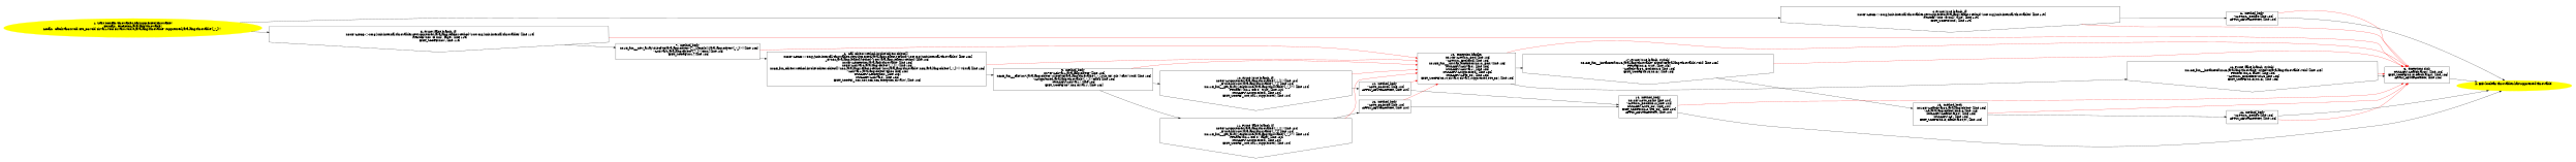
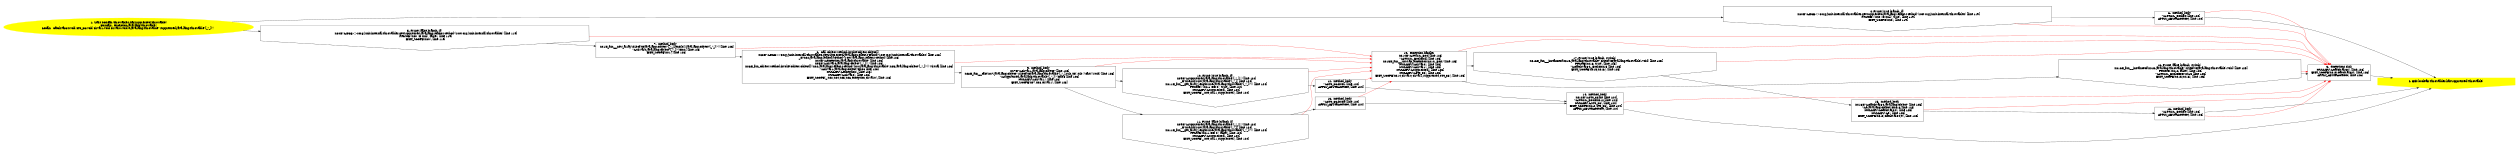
  digraph {
    rankdir=LR
    node [shape=box]
    n1 [color=yellow label="1: Start boolean Throwables.hasSuppressed(Throwable)\nFormals:  exception:java.lang.Throwable*\nLocals:  CatchVar34:void $T0_33:void $irvar1:void $irvar0:void e:java.lang.Throwable* suppressed:java.lang.Throwable*[_*_](*) \n  " style=filled shape=""]
    n2 [label="4: Prune (true branch, if) \n   n$0=*&#GB<>$org.junit.internal.Throwables.getSuppressed:java.lang.reflect.Method*(root org.junit.internal.Throwables) [line 119]\n  PRUNE(!(n$0 != null), true); [line 119]\n  EXIT_SCOPE(n$0); [line 119]\n " shape=invhouse]
    n3 [label="5: Prune (false branch, if) \n   n$0=*&#GB<>$org.junit.internal.Throwables.getSuppressed:java.lang.reflect.Method*(root org.junit.internal.Throwables) [line 119]\n  PRUNE((n$0 != null), false); [line 119]\n  EXIT_SCOPE(n$0); [line 119]\n " shape=invhouse]
    n4 [label="3:  exceptions sink \n   NULLIFY(&CatchVar34); [line 126]\n  EXIT_SCOPE(n$15,CatchVar34); [line 126]\n  APPLY_ABSTRACTION; [line 126]\n "]
    n5 [label="6:  method_body \n   *&return:_Bool=0 [line 120]\n  APPLY_ABSTRACTION; [line 120]\n "]
    n6 [label="7:  method_body \n   n$1=_fun___new_array(sizeof(t=java.lang.Object*[_*_];len=[0]):java.lang.Object*[_*_](*)) [line 123]\n  *&$irvar0:java.lang.Object*[_*_](*)=n$1 [line 123]\n  EXIT_SCOPE(n$1); [line 123]\n "]
-   n7 [color=yellow label="2: Exit boolean Throwables.hasSuppressed(Throwable) \n  " style=filled shape=""]
+   n7 [color=yellow label="2: Exit boolean Throwables.hasSuppressed(Throwable) \n  " style=filled shape=invhouse]
    n8 [label="8:  Call Object Method.invoke(Object,Object[]) \n   n$2=*&#GB<>$org.junit.internal.Throwables.getSuppressed:java.lang.reflect.Method*(root org.junit.internal.Throwables) [line 123]\n  _=*n$2:java.lang.reflect.Method*(root java.lang.reflect.Method) [line 123]\n  n$4=*&exception:java.lang.Throwable* [line 123]\n  n$5=*&$irvar0:java.lang.Object*[_*_](*) [line 123]\n  n$6=_fun_Object Method.invoke(Object,Object[])(n$2:java.lang.reflect.Method*,n$4:java.lang.Throwable*,n$5:java.lang.Object*[_*_](*)) virtual [line 123]\n  *&$irvar1:java.lang.Object*=n$6 [line 123]\n  NULLIFY(&exception); [line 123]\n  NULLIFY(&$irvar0); [line 123]\n  EXIT_SCOPE(_,n$2,n$4,n$5,n$6,exception,$irvar0); [line 123]\n "]
    n9 [label="19:  exception handler \n   n$14=*&return:_Bool [line 125]\n  *&return:_Bool=null [line 125]\n  n$15=_fun___unwrap_exception(n$14:_Bool) [line 125]\n  NULLIFY(&$irvar0); [line 125]\n  NULLIFY(&$irvar1); [line 125]\n  NULLIFY(&suppressed); [line 125]\n  NULLIFY(&$T0_33); [line 125]\n  EXIT_SCOPE(n$14,$irvar0,$irvar1,suppressed,$T0_33); [line 125]\n "]
    n10 [label="9:  method_body \n   n$7=*&$irvar1:java.lang.Object* [line 123]\n  n$8=_fun___cast(n$7:java.lang.Object*,sizeof(t=java.lang.Throwable*[_*_];sub_t=( sub )(cast)):void) [line 123]\n  *&suppressed:java.lang.Throwable*[_*_](*)=n$8 [line 123]\n  NULLIFY(&$irvar1); [line 123]\n  EXIT_SCOPE(n$7,n$8,$irvar1); [line 123]\n "]
    n11 [label="17: Prune (true branch, switch) \n   n$16=_fun___instanceof(n$15:java.lang.Throwable*,sizeof(t=java.lang.Throwable):void) [line 125]\n  PRUNE(n$16, true); [line 125]\n  *&CatchVar34:_Bool=n$15 [line 125]\n  EXIT_SCOPE(n$15,n$16); [line 125]\n " shape=invhouse]
    n12 [label="18: Prune (false branch, switch) \n   n$16=_fun___instanceof(n$15:java.lang.Throwable*,sizeof(t=java.lang.Throwable):void) [line 125]\n  PRUNE(!n$16, false); [line 125]\n  *&return:_Bool=EXN n$15 [line 125]\n  EXIT_SCOPE(n$15,n$16); [line 125]\n " shape=invhouse]
    n13 [label="10: Prune (true branch, if) \n   n$9=*&suppressed:java.lang.Throwable*[_*_](*) [line 124]\n  _=*n$9:int(root java.lang.Throwable*[_*_]) [line 124]\n  n$11=_fun___get_array_length(n$9:java.lang.Throwable*[_*_](*)) [line 124]\n  PRUNE(!(n$11 == 0), true); [line 124]\n  NULLIFY(&suppressed); [line 124]\n  EXIT_SCOPE(_,n$9,n$11,suppressed); [line 124]\n " shape=invhouse]
    n14 [label="11: Prune (false branch, if) \n   n$9=*&suppressed:java.lang.Throwable*[_*_](*) [line 124]\n  _=*n$9:int(root java.lang.Throwable*[_*_]) [line 124]\n  n$11=_fun___get_array_length(n$9:java.lang.Throwable*[_*_](*)) [line 124]\n  PRUNE((n$11 == 0), false); [line 124]\n  NULLIFY(&suppressed); [line 124]\n  EXIT_SCOPE(_,n$9,n$11,suppressed); [line 124]\n " shape=invhouse]
    n15 [label="12:  method_body \n   *&$T0_33:int=1 [line 124]\n  APPLY_ABSTRACTION; [line 124]\n "]
    n16 [label="13:  method_body \n   *&$T0_33:int=0 [line 124]\n  APPLY_ABSTRACTION; [line 124]\n "]
    n17 [label="14:  method_body \n   n$12=*&$T0_33:int [line 124]\n  *&return:_Bool=n$12 [line 124]\n  NULLIFY(&$T0_33); [line 124]\n  EXIT_SCOPE(n$12,$T0_33); [line 124]\n  APPLY_ABSTRACTION; [line 124]\n "]
    n18 [label="15:  method_body \n   n$13=*&CatchVar34:java.lang.Object* [line 125]\n  *&e:java.lang.Object*=n$13 [line 125]\n  NULLIFY(&CatchVar34); [line 125]\n  NULLIFY(&e); [line 125]\n  EXIT_SCOPE(n$13,CatchVar34,e); [line 125]\n "]
    n19 [label="16:  method_body \n   *&return:_Bool=0 [line 126]\n  APPLY_ABSTRACTION; [line 126]\n "]
    n1 -> n2
    n1 -> n3
    n2 -> n4 [color=red]
    n2 -> n5
    n3 -> n4 [color=red]
    n3 -> n6
    n4 -> n7
    n5 -> n4 [color=red]
    n5 -> n7
    n6 -> n8
    n6 -> n9 [color=red]
    n8 -> n9 [color=red]
    n8 -> n10
    n9 -> n4 [color=red]
    n9 -> n11
    n9 -> n12
    n10 -> n9 [color=red]
    n10 -> n13
    n10 -> n14
    n11 -> n4 [color=red]
    n11 -> n18
    n12 -> n4
    n12 -> n4 [color=red]
    n13 -> n9 [color=red]
    n13 -> n15
    n14 -> n9 [color=red]
    n14 -> n16
    n15 -> n9 [color=red]
    n15 -> n17
    n16 -> n9 [color=red]
    n16 -> n17
    n17 -> n4 [color=red]
    n17 -> n7
    n18 -> n4 [color=red]
    n18 -> n19
    n19 -> n4 [color=red]
    n19 -> n7
  }
